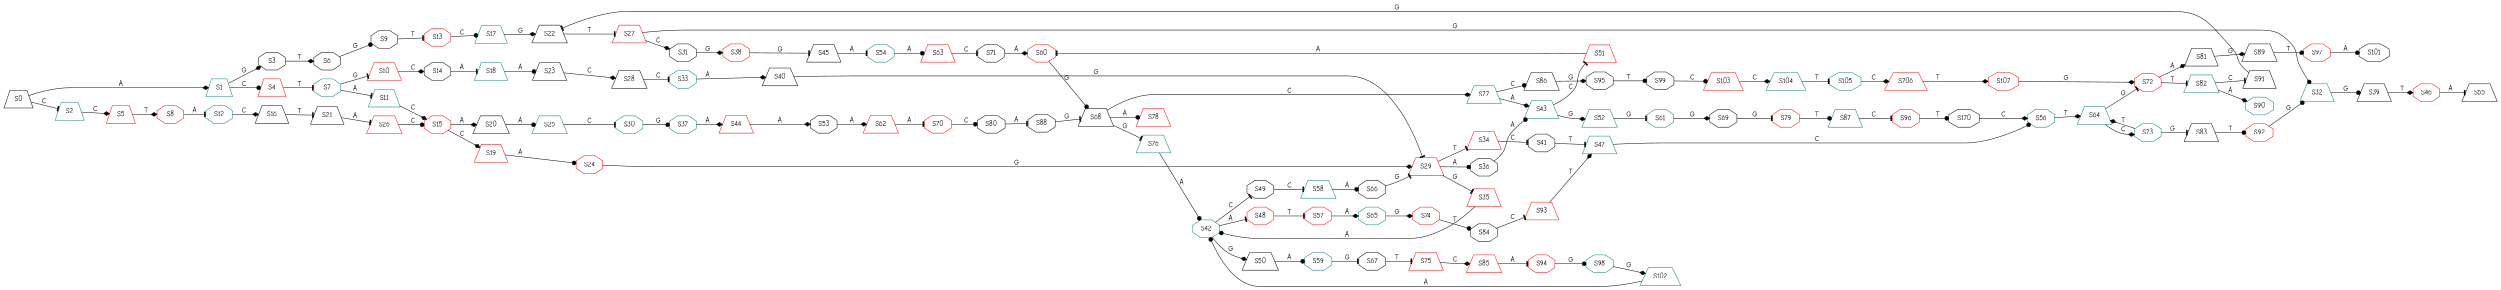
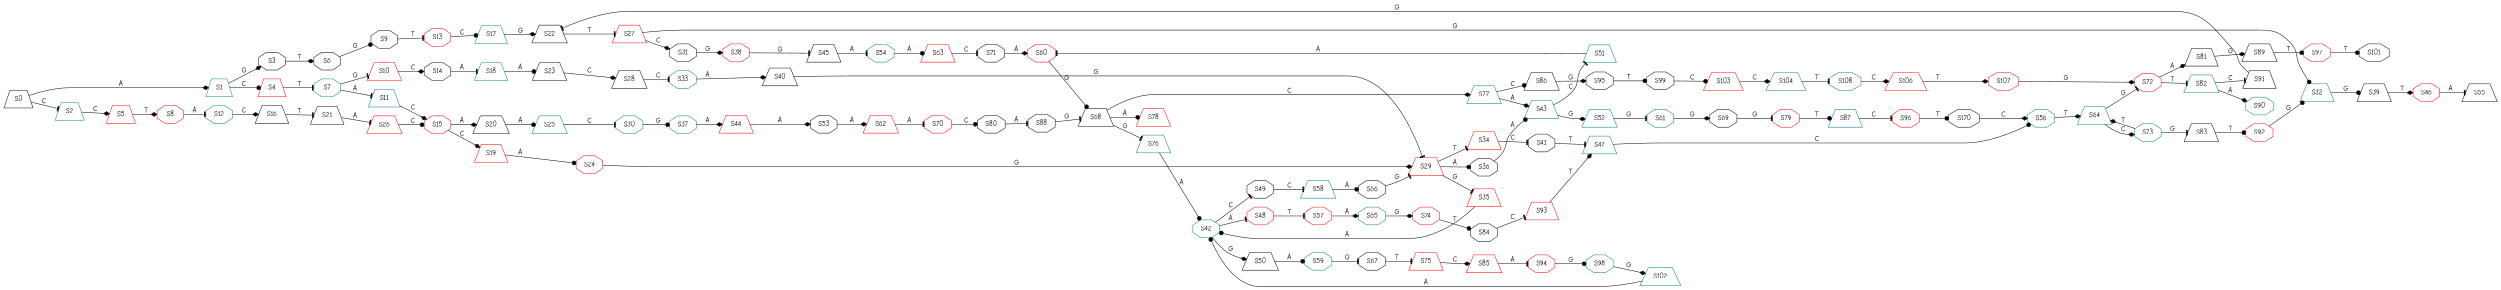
  strict digraph {
    fontname="Comic Neue"
    rankdir=LR
    node [color=black fontname="Comic Neue" shape=trapezium]
    edge [arrowhead=tee fontname="Comic Neue"]
    S1 [color=teal]
    S0
    S2 [color=teal]
    S3 [shape=octagon]
    S4 [color=red]
    S5 [color=red]
    S6 [shape=octagon]
    S7 [color=teal shape=octagon]
    S8 [color=red shape=octagon]
    S9 [shape=octagon]
    S10 [color=red]
    S11 [color=teal]
    S12 [color=teal shape=octagon]
    S13 [color=red shape=octagon]
    S14 [shape=octagon]
    S15 [color=red shape=octagon]
    S16
    S17 [color=teal]
    S18 [color=teal]
    S19 [color=red]
    S20
    S21
    S22
    S23
    S24 [color=red shape=octagon]
    S25 [color=teal]
    S26 [color=red]
    S27 [color=red]
    S28
    S29 [color=red]
    S30 [color=teal shape=octagon]
    S31 [shape=octagon]
    S32 [color=teal]
    S33 [color=teal shape=octagon]
    S34 [color=red]
    S35 [color=red]
    S36 [shape=octagon]
    S37 [color=teal shape=octagon]
    S38 [color=red shape=octagon]
    S39
    S40
    S41 [shape=octagon]
    S42 [color=teal shape=octagon]
    S43 [color=teal]
    S44 [color=red]
    S45
    S46 [color=red shape=octagon]
    S47 [color=teal]
    S48 [color=red shape=octagon]
    S49 [shape=octagon]
    S50
-   S51 [color=red]
+   S51 [color=teal]
    S52 [color=teal]
    S53 [shape=octagon]
    S54 [color=teal shape=octagon]
    S55
    S56 [color=teal shape=octagon]
    S57 [color=red shape=octagon]
    S58 [color=teal]
    S59 [color=teal shape=octagon]
    S60 [color=red shape=octagon]
    S61 [color=teal shape=octagon]
    S62 [color=red]
    S63 [color=red]
    S64 [color=teal]
    S65 [color=teal shape=octagon]
    S66 [shape=octagon]
    S67 [shape=octagon]
    S68
    S69 [shape=octagon]
    S70 [color=red shape=octagon]
    S71 [shape=octagon]
    S72 [color=red shape=octagon]
    S73 [color=teal shape=octagon]
    S74 [color=red shape=octagon]
    S75 [color=red]
    S76 [color=teal]
    S77 [color=teal]
    S78 [color=red]
    S79 [color=red shape=octagon]
    S80 [shape=octagon]
    S81
    S82 [color=teal]
    S83
    S84 [shape=octagon]
    S85 [color=red]
    S86
    S87 [color=teal]
    S88 [shape=octagon]
    S89
    S90 [color=teal shape=octagon]
    S91
    S92 [color=red shape=octagon]
    S93 [color=red]
    S94 [color=red shape=octagon]
    S95 [shape=octagon]
    S96 [color=red shape=octagon]
    S97 [color=red shape=octagon]
    S98 [color=teal shape=octagon]
    S99 [shape=octagon]
    n101 [label=S170 shape=octagon]
    S101 [shape=octagon]
    S102 [color=teal]
    S103 [color=red]
    S104 [color=teal]
-   S105 [color=teal shape=octagon]
-   S106 [color=red label=S706]
+   S105 [color=teal shape=octagon label=S108]
+   S106 [color=red]
    S107 [color=red shape=octagon]
    S1 -> S3 [arrowhead=diamond label=G]
    S1 -> S4 [arrowhead=dot label=C]
    S0 -> S1 [arrowhead=diamond label=A]
    S0 -> S2 [label=C]
    S2 -> S5 [arrowhead=diamond label=C]
    S3 -> S6 [arrowhead=diamond label=T]
    S4 -> S7 [label=T]
    S5 -> S8 [arrowhead=diamond label=T]
    S6 -> S9 [arrowhead=dot label=G]
    S7 -> S10 [label=G]
    S7 -> S11 [label=A]
    S8 -> S12 [label=A]
    S9 -> S13 [label=T]
    S10 -> S14 [arrowhead=diamond label=C]
    S11 -> S15 [arrowhead=diamond label=C]
    S12 -> S16 [arrowhead=diamond label=C]
    S13 -> S17 [arrowhead=dot label=C]
    S14 -> S18 [label=A]
    S15 -> S19 [arrowhead=diamond label=C]
    S15 -> S20 [arrowhead=diamond label=A]
    S16 -> S21 [label=T]
    S17 -> S22 [arrowhead=diamond label=G]
    S18 -> S23 [arrowhead=dot label=A]
    S19 -> S24 [arrowhead=dot label=A]
    S20 -> S25 [arrowhead=dot label=A]
    S21 -> S26 [label=A]
    S22 -> S27 [label=T]
    S23 -> S28 [arrowhead=diamond label=C]
    S24 -> S29 [arrowhead=diamond label=G]
    S25 -> S30 [label=C]
    S26 -> S15 [arrowhead=dot label=C]
    S27 -> S31 [arrowhead=diamond label=C]
    S27 -> S32 [arrowhead=dot label=G]
    S28 -> S33 [label=C]
    S29 -> S34 [label=T]
    S29 -> S35 [label=G]
    S29 -> S36 [arrowhead=dot label=A]
    S30 -> S37 [arrowhead=dot label=G]
    S31 -> S38 [arrowhead=diamond label=G]
    S32 -> S39 [arrowhead=dot label=G]
    S33 -> S40 [arrowhead=diamond label=A]
    S34 -> S41 [label=C]
    S35 -> S42 [arrowhead=dot label=A]
    S36 -> S43 [arrowhead=dot label=A]
    S37 -> S44 [arrowhead=diamond label=A]
    S38 -> S45 [label=G]
    S39 -> S46 [arrowhead=diamond label=T]
    S40 -> S29 [label=G]
    S41 -> S47 [label=T]
    S42 -> S48 [label=A]
    S42 -> S49 [label=C]
    S42 -> S50 [arrowhead=diamond label=G]
    S43 -> S51 [label=C]
    S43 -> S52 [arrowhead=diamond label=G]
    S44 -> S53 [arrowhead=diamond label=A]
    S45 -> S54 [label=A]
    S46 -> S55 [label=A]
    S47 -> S56 [arrowhead=dot label=C]
    S48 -> S57 [label=T]
    S49 -> S58 [label=C]
    S50 -> S59 [arrowhead=dot label=A]
    S51 -> S60 [label=A]
    S52 -> S61 [label=G]
    S53 -> S62 [arrowhead=diamond label=A]
    S54 -> S63 [arrowhead=dot label=A]
    S56 -> S64 [arrowhead=diamond label=T]
    S57 -> S65 [arrowhead=diamond label=A]
    S58 -> S66 [arrowhead=dot label=A]
    S59 -> S67 [label=G]
    S60 -> S68 [arrowhead=dot label=G]
    S61 -> S69 [arrowhead=diamond label=G]
    S62 -> S70 [label=A]
    S63 -> S71 [label=C]
    S64 -> S72 [label=G]
    S64 -> S73 [arrowhead=diamond label=C]
    S65 -> S74 [arrowhead=diamond label=G]
    S66 -> S29 [label=G]
    S67 -> S75 [label=T]
    S68 -> S76 [label=G]
    S68 -> S77 [arrowhead=diamond label=C]
    S68 -> S78 [arrowhead=dot label=A]
    S69 -> S79 [label=G]
    S70 -> S80 [arrowhead=dot label=C]
    S71 -> S60 [arrowhead=diamond label=A]
    S72 -> S81 [arrowhead=diamond label=A]
    S72 -> S82 [label=T]
    S73 -> S64 [arrowhead=diamond label=T]
    S73 -> S83 [label=G]
    S74 -> S84 [arrowhead=dot label=T]
    S75 -> S85 [arrowhead=diamond label=C]
    S76 -> S42 [arrowhead=dot label=A]
    S77 -> S43 [arrowhead=diamond label=A]
    S77 -> S86 [arrowhead=dot label=C]
    S79 -> S87 [arrowhead=dot label=T]
    S80 -> S88 [label=A]
    S81 -> S89 [arrowhead=diamond label=G]
    S82 -> S90 [arrowhead=diamond label=A]
    S82 -> S91 [label=C]
    S83 -> S92 [arrowhead=dot label=T]
    S84 -> S93 [label=C]
    S85 -> S94 [label=A]
    S86 -> S95 [arrowhead=diamond label=G]
    S87 -> S96 [label=C]
    S88 -> S68 [label=G]
    S89 -> S97 [arrowhead=dot label=T]
    S91 -> S22 [label=G]
    S92 -> S32 [arrowhead=dot label=G]
    S93 -> S47 [arrowhead=diamond label=T]
    S94 -> S98 [arrowhead=dot label=G]
    S95 -> S99 [arrowhead=dot label=T]
    S96 -> n101 [arrowhead=dot label=T]
-   S97 -> S101 [arrowhead=dot label=A]
+   S97 -> S101 [arrowhead=dot label=T]
    S98 -> S102 [arrowhead=diamond label=G]
    S99 -> S103 [arrowhead=dot label=C]
    n101 -> S56 [arrowhead=diamond label=C]
    S102 -> S42 [arrowhead=dot label=A]
    S103 -> S104 [arrowhead=diamond label=C]
    S104 -> S105 [label=T]
    S105 -> S106 [arrowhead=diamond label=C]
    S106 -> S107 [arrowhead=diamond label=T]
    S107 -> S72 [arrowhead=diamond label=G]
  }
